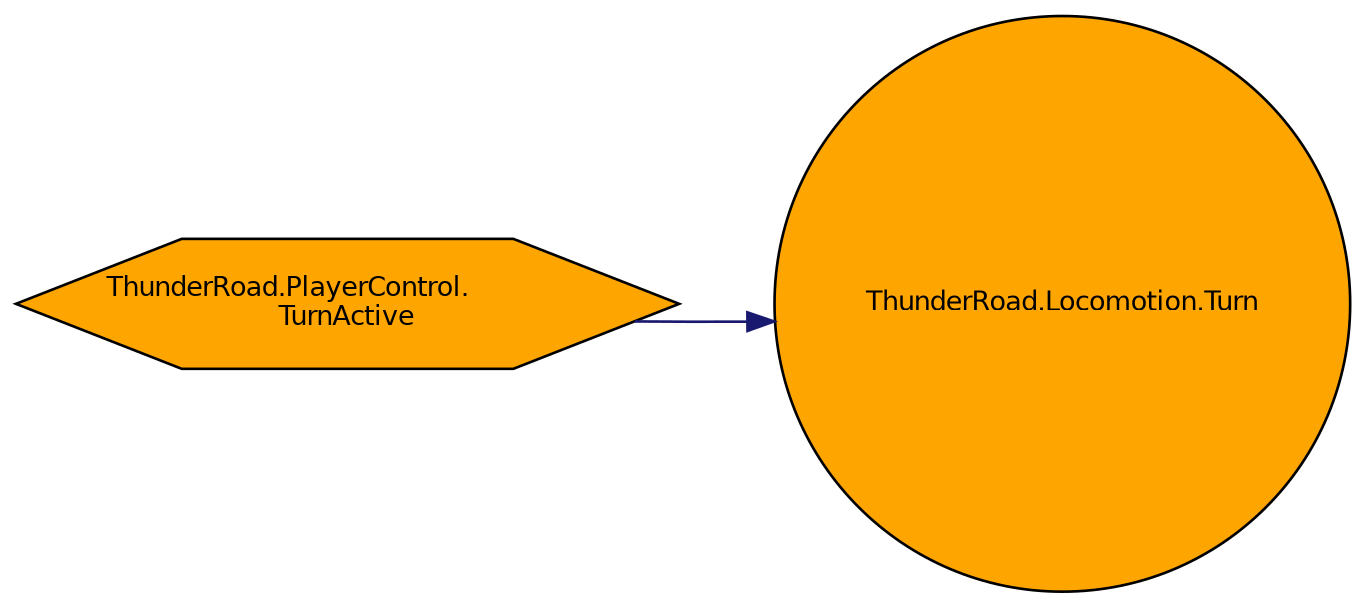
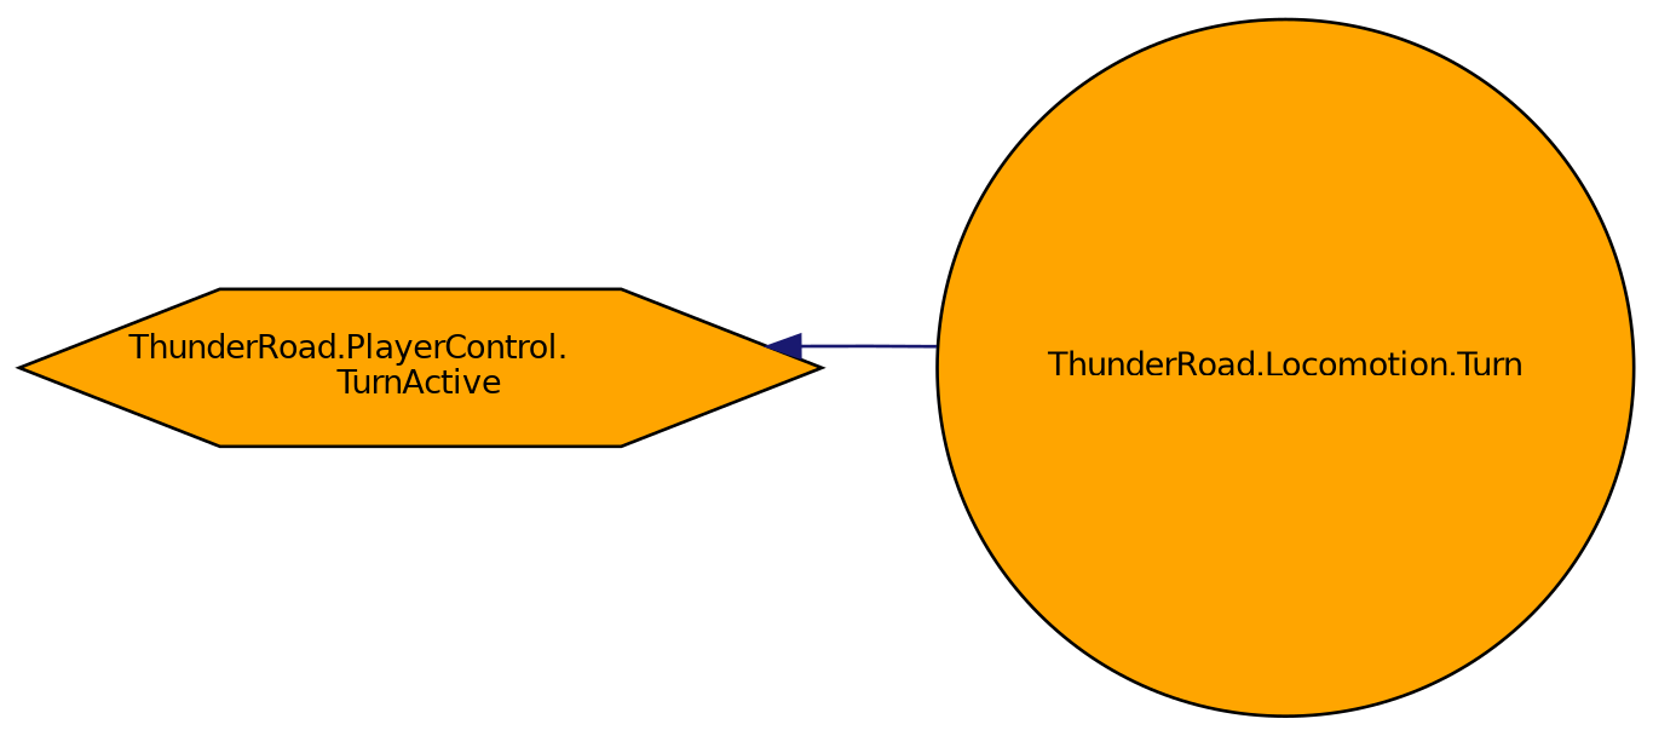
  digraph {
    rankdir=LR
    node [color=black fillcolor=orange fontname=Helvetica fontsize=10 style=filled]
    n1 [fontcolor=black height=0.2 label="ThunderRoad.PlayerControl.\lTurnActive" shape=hexagon width=0.4]
    n2 [height=0.2 label="ThunderRoad.Locomotion.Turn" shape=circle width=0.4]
-   n1 -> n2 [color=midnightblue fontname=Helvetica fontsize=10 labelfontname=Helvetica labelfontsize=10 style=solid arrowhead=normal]
+   n2 -> n1 [color=midnightblue fontname=Helvetica fontsize=10 labelfontname=Helvetica labelfontsize=10 style=solid arrowhead=normal]
  }
